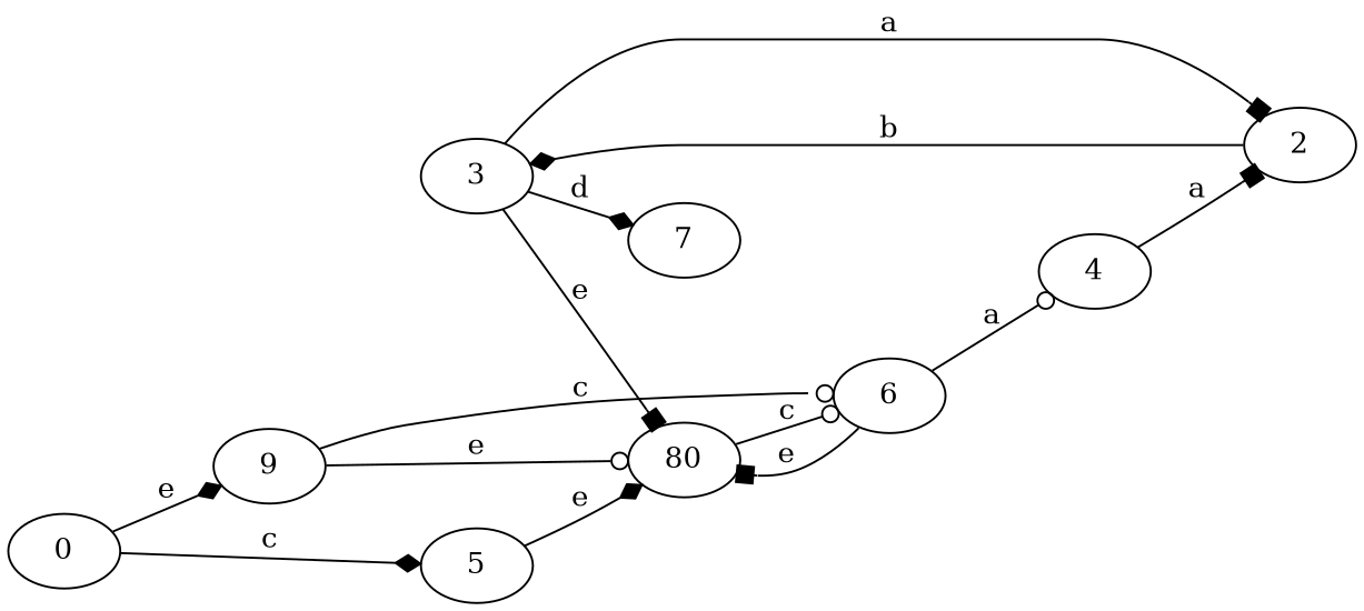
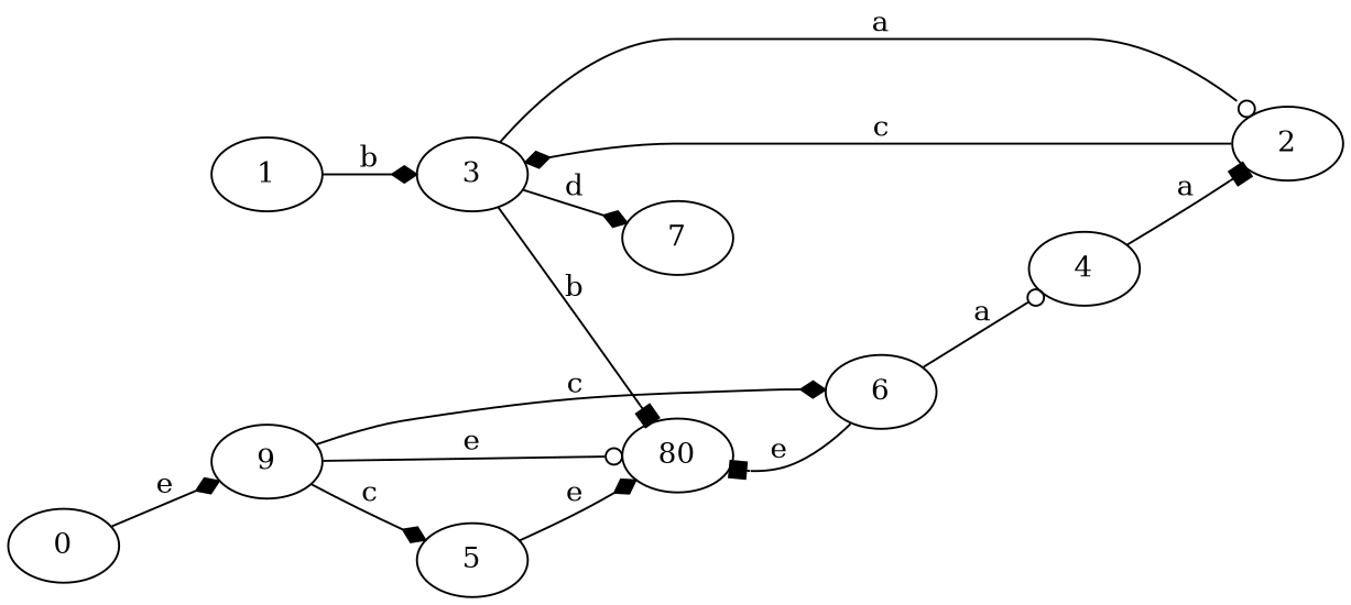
  strict digraph {
    rankdir=LR
    edge [arrowhead=diamond]
+   1
    3
    2
    7
    n5 [label=80]
    6
    4
    5
    9
    0
-   3 -> 2 [arrowhead=box label=a]
+   1 -> 3 [label=b]
+   3 -> 2 [arrowhead=odot label=a]
    3 -> 7 [label=d]
-   3 -> n5 [arrowhead=box label=e]
-   2 -> 3 [label=b]
-   n5 -> 6 [arrowhead=odot label=c]
+   3 -> n5 [arrowhead=box label=b]
+   2 -> 3 [label=c]
    6 -> n5 [arrowhead=box label=e]
    6 -> 4 [arrowhead=odot label=a]
    4 -> 2 [arrowhead=box label=a]
    5 -> n5 [label=e]
    9 -> n5 [arrowhead=odot label=e]
-   9 -> 6 [arrowhead=odot label=c]
-   0 -> 5 [label=c]
+   9 -> 6 [label=c]
+   9 -> 5 [label=c]
    0 -> 9 [label=e]
  }
